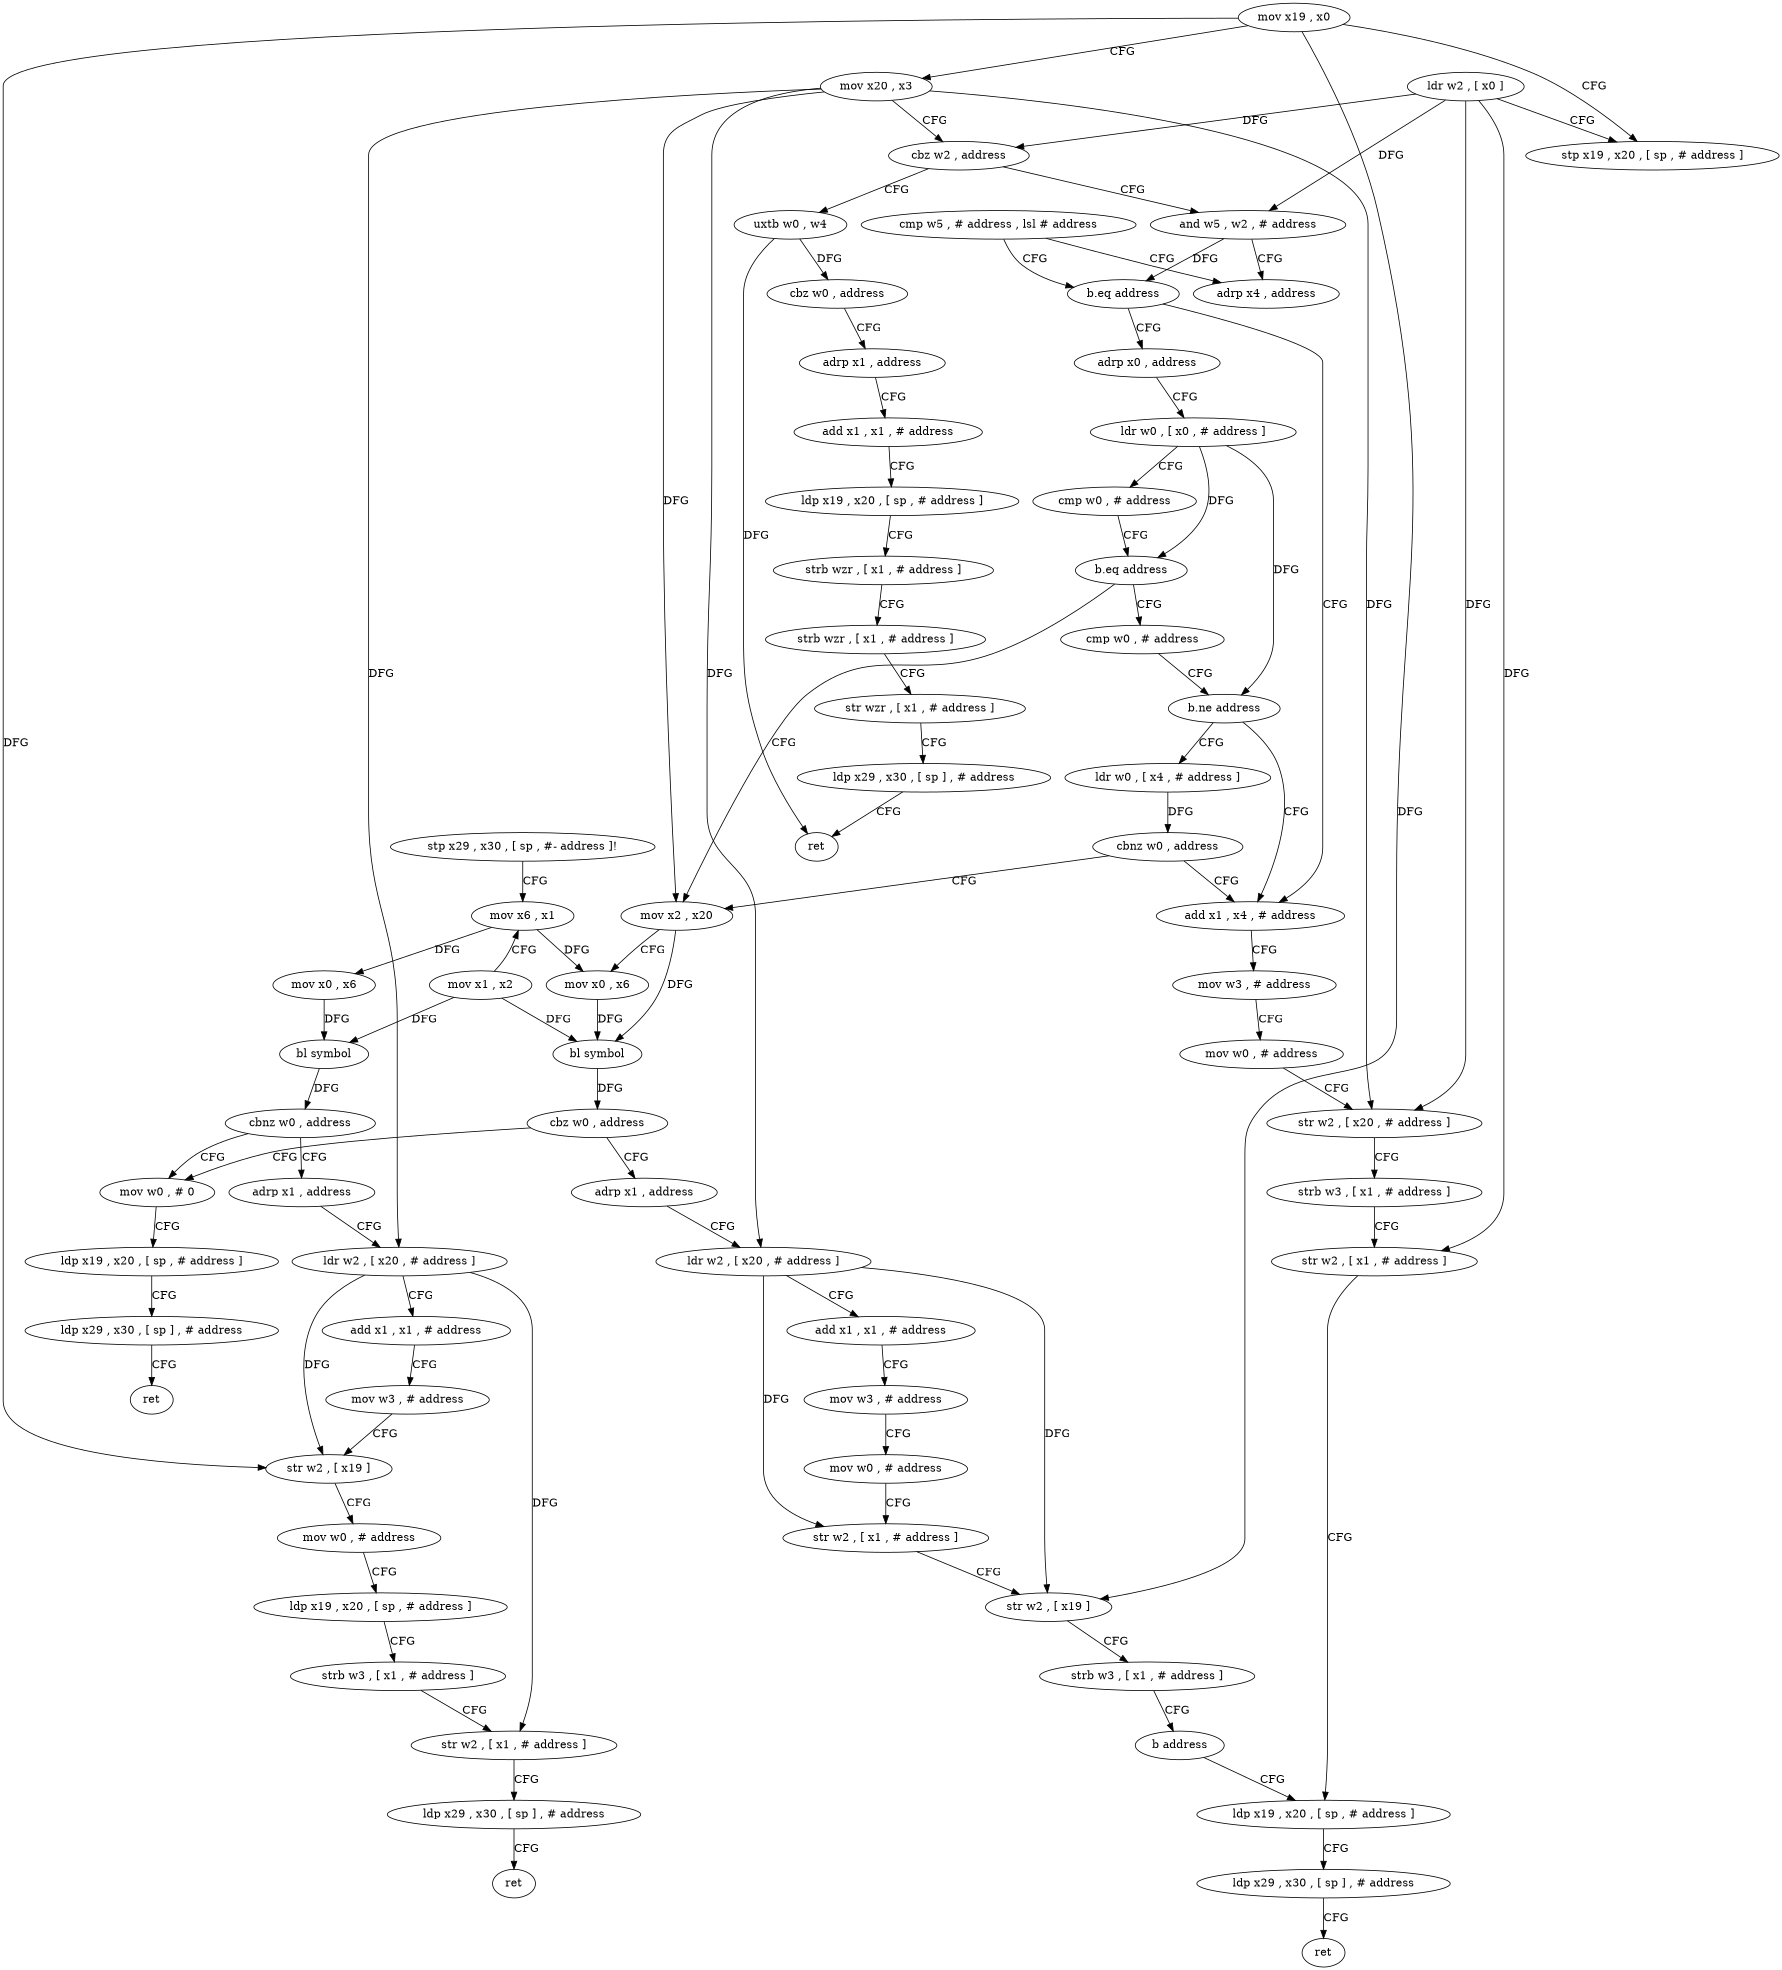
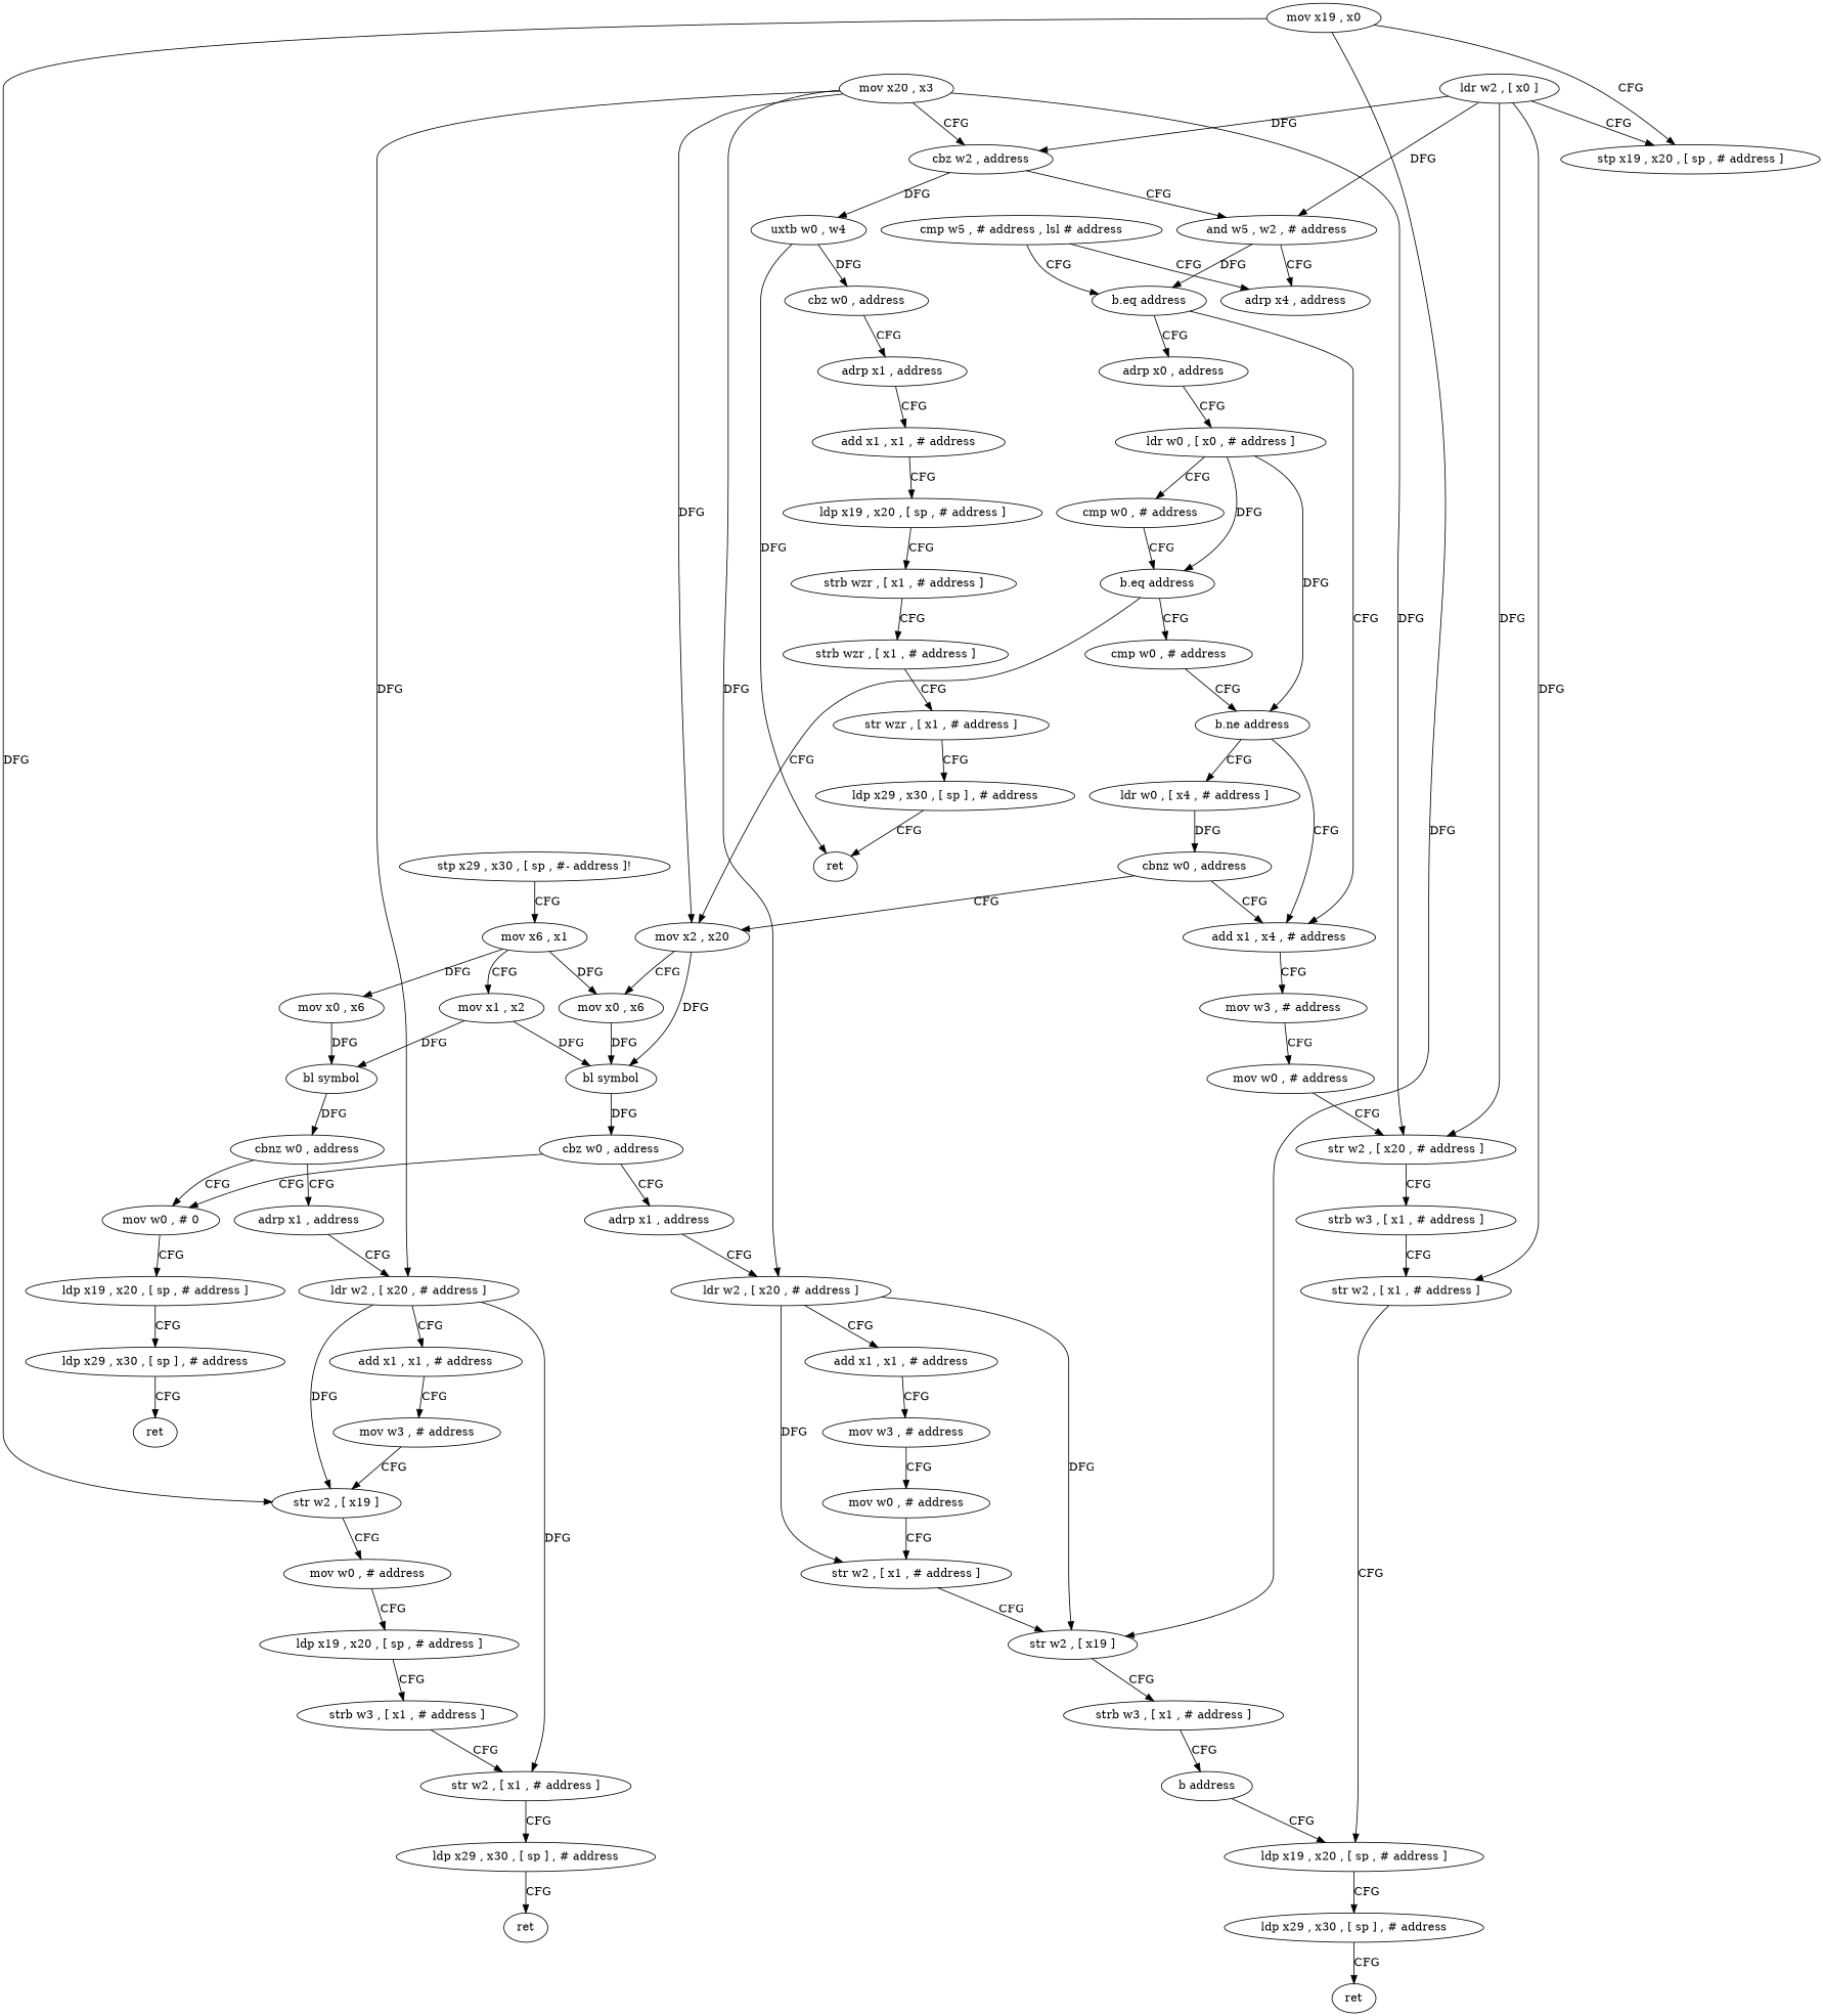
  digraph {
    n1 [label="stp x29 , x30 , [ sp , #- address ]!"]
    n2 [label="mov x6 , x1"]
    n3 [label="mov x1 , x2"]
    n4 [label="mov x0 , x6"]
    n5 [label="mov x0 , x6"]
    n6 [label="bl symbol"]
    n7 [label="bl symbol"]
    n8 [label="cbnz w0 , address"]
    n9 [label="cbz w0 , address"]
    n10 [label="ldr w2 , [ x0 ]"]
    n11 [label="stp x19 , x20 , [ sp , # address ]"]
    n12 [label="cbz w2 , address"]
    n13 [label="and w5 , w2 , # address"]
    n14 [label="str w2 , [ x20 , # address ]"]
    n15 [label="str w2 , [ x1 , # address ]"]
    n16 [label="uxtb w0 , w4"]
    n17 [label="adrp x4 , address"]
    n18 [label="b.eq address"]
    n19 [label="strb w3 , [ x1 , # address ]"]
    n20 [label="ldp x19 , x20 , [ sp , # address ]"]
    n21 [label="mov x19 , x0"]
    n22 [label="mov x20 , x3"]
    n23 [label="str w2 , [ x19 ]"]
    n24 [label="str w2 , [ x19 ]"]
    n25 [label="mov x2 , x20"]
    n26 [label="ldr w2 , [ x20 , # address ]"]
    n27 [label="ldr w2 , [ x20 , # address ]"]
    n28 [label="mov w0 , # address"]
    n29 [label="strb w3 , [ x1 , # address ]"]
    n30 [label="add x1 , x1 , # address"]
    n31 [label="str w2 , [ x1 , # address ]"]
    n32 [label="add x1 , x1 , # address"]
    n33 [label="str w2 , [ x1 , # address ]"]
    n34 [label="cbz w0 , address"]
    n35 [label=ret]
    n36 [label="adrp x1 , address"]
    n37 [label="adrp x0 , address"]
    n38 [label="add x1 , x4 , # address"]
    n39 [label="add x1 , x1 , # address"]
    n40 [label="ldp x19 , x20 , [ sp , # address ]"]
    n41 [label="cmp w5 , # address , lsl # address"]
    n42 [label="ldr w0 , [ x0 , # address ]"]
    n43 [label="mov w3 , # address"]
    n44 [label="cmp w0 , # address"]
    n45 [label="b.eq address"]
    n46 [label="b.ne address"]
    n47 [label="mov w0 , # address"]
    n48 [label="mov w0 , # 0"]
    n49 [label="adrp x1 , address"]
    n50 [label="ldp x19 , x20 , [ sp , # address ]"]
    n51 [label="ldp x29 , x30 , [ sp ] , # address"]
    n52 [label="strb wzr , [ x1 , # address ]"]
    n53 [label="strb wzr , [ x1 , # address ]"]
    n54 [label="str wzr , [ x1 , # address ]"]
    n55 [label="ldp x29 , x30 , [ sp ] , # address"]
    n56 [label="cmp w0 , # address"]
    n57 [label="ldr w0 , [ x4 , # address ]"]
    n58 [label="ldp x29 , x30 , [ sp ] , # address"]
    n59 [label=ret]
    n60 [label=ret]
    n61 [label="mov w3 , # address"]
    n62 [label="ldp x29 , x30 , [ sp ] , # address"]
    n63 [label="ldp x19 , x20 , [ sp , # address ]"]
    n64 [label="strb w3 , [ x1 , # address ]"]
    n65 [label=ret]
    n66 [label="adrp x1 , address"]
    n67 [label="cbnz w0 , address"]
    n68 [label="mov w3 , # address"]
    n69 [label="mov w0 , # address"]
    n70 [label="b address"]
    n1 -> n2 [label=CFG]
-   n3 -> n2 [label=CFG]
+   n2 -> n3 [label=CFG]
    n2 -> n4 [label=DFG]
    n2 -> n5 [label=DFG]
    n3 -> n6 [label=DFG]
    n3 -> n7 [label=DFG]
    n4 -> n6 [label=DFG]
    n5 -> n7 [label=DFG]
    n6 -> n8 [label=DFG]
    n7 -> n9 [label=DFG]
    n8 -> n48 [label=CFG]
    n8 -> n49 [label=CFG]
    n9 -> n48 [label=CFG]
    n9 -> n66 [label=CFG]
    n10 -> n11 [label=CFG]
    n10 -> n12 [label=DFG]
    n10 -> n13 [label=DFG]
    n10 -> n14 [label=DFG]
    n10 -> n15 [label=DFG]
    n12 -> n13 [label=CFG]
-   n12 -> n16 [label=CFG]
+   n12 -> n16 [label=DFG]
    n13 -> n17 [label=CFG]
    n13 -> n18 [label=DFG]
    n14 -> n19 [label=CFG]
    n15 -> n20 [label=CFG]
    n16 -> n34 [label=DFG]
    n16 -> n35 [label=DFG]
    n18 -> n37 [label=CFG]
    n18 -> n38 [label=CFG]
    n19 -> n15 [label=CFG]
    n20 -> n58 [label=CFG]
    n21 -> n11 [label=CFG]
-   n21 -> n22 [label=CFG]
    n21 -> n23 [label=DFG]
    n21 -> n24 [label=DFG]
    n22 -> n12 [label=CFG]
    n22 -> n14 [label=DFG]
    n22 -> n25 [label=DFG]
    n22 -> n26 [label=DFG]
    n22 -> n27 [label=DFG]
    n23 -> n28 [label=CFG]
    n24 -> n29 [label=CFG]
    n25 -> n5 [label=CFG]
    n25 -> n7 [label=DFG]
    n26 -> n23 [label=DFG]
    n26 -> n30 [label=CFG]
    n26 -> n31 [label=DFG]
    n27 -> n24 [label=DFG]
    n27 -> n32 [label=CFG]
    n27 -> n33 [label=DFG]
    n28 -> n63 [label=CFG]
    n29 -> n70 [label=CFG]
    n30 -> n61 [label=CFG]
    n31 -> n62 [label=CFG]
    n32 -> n68 [label=CFG]
    n33 -> n24 [label=CFG]
    n34 -> n36 [label=CFG]
    n36 -> n39 [label=CFG]
    n37 -> n42 [label=CFG]
    n38 -> n43 [label=CFG]
    n39 -> n40 [label=CFG]
    n40 -> n52 [label=CFG]
    n41 -> n17 [label=CFG]
    n41 -> n18 [label=CFG]
    n42 -> n44 [label=CFG]
    n42 -> n45 [label=DFG]
    n42 -> n46 [label=DFG]
    n43 -> n47 [label=CFG]
    n44 -> n45 [label=CFG]
    n45 -> n25 [label=CFG]
    n45 -> n56 [label=CFG]
    n46 -> n38 [label=CFG]
    n46 -> n57 [label=CFG]
    n47 -> n14 [label=CFG]
    n48 -> n50 [label=CFG]
    n49 -> n26 [label=CFG]
    n50 -> n51 [label=CFG]
    n51 -> n60 [label=CFG]
    n52 -> n53 [label=CFG]
    n53 -> n54 [label=CFG]
    n54 -> n55 [label=CFG]
    n55 -> n35 [label=CFG]
    n56 -> n46 [label=CFG]
    n57 -> n67 [label=DFG]
    n58 -> n59 [label=CFG]
    n61 -> n23 [label=CFG]
    n62 -> n65 [label=CFG]
    n63 -> n64 [label=CFG]
    n64 -> n31 [label=CFG]
    n66 -> n27 [label=CFG]
    n67 -> n25 [label=CFG]
    n67 -> n38 [label=CFG]
    n68 -> n69 [label=CFG]
    n69 -> n33 [label=CFG]
    n70 -> n20 [label=CFG]
  }
